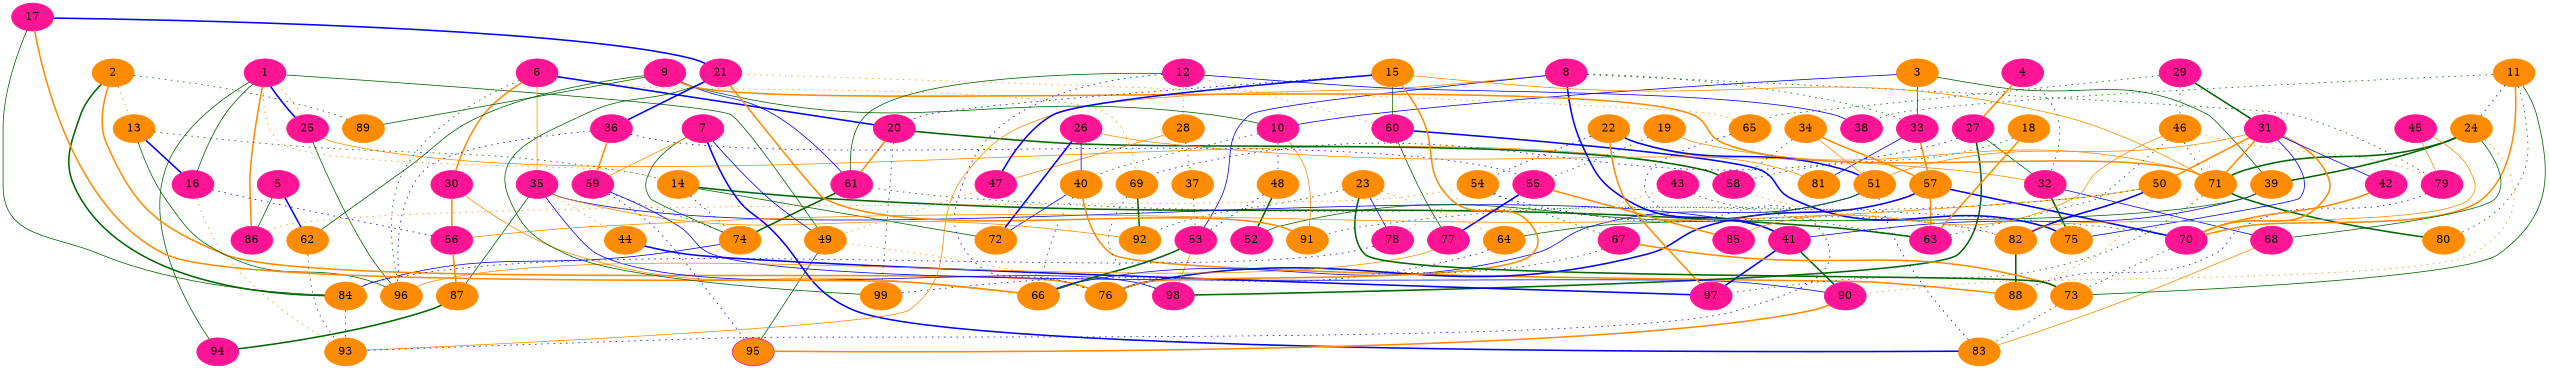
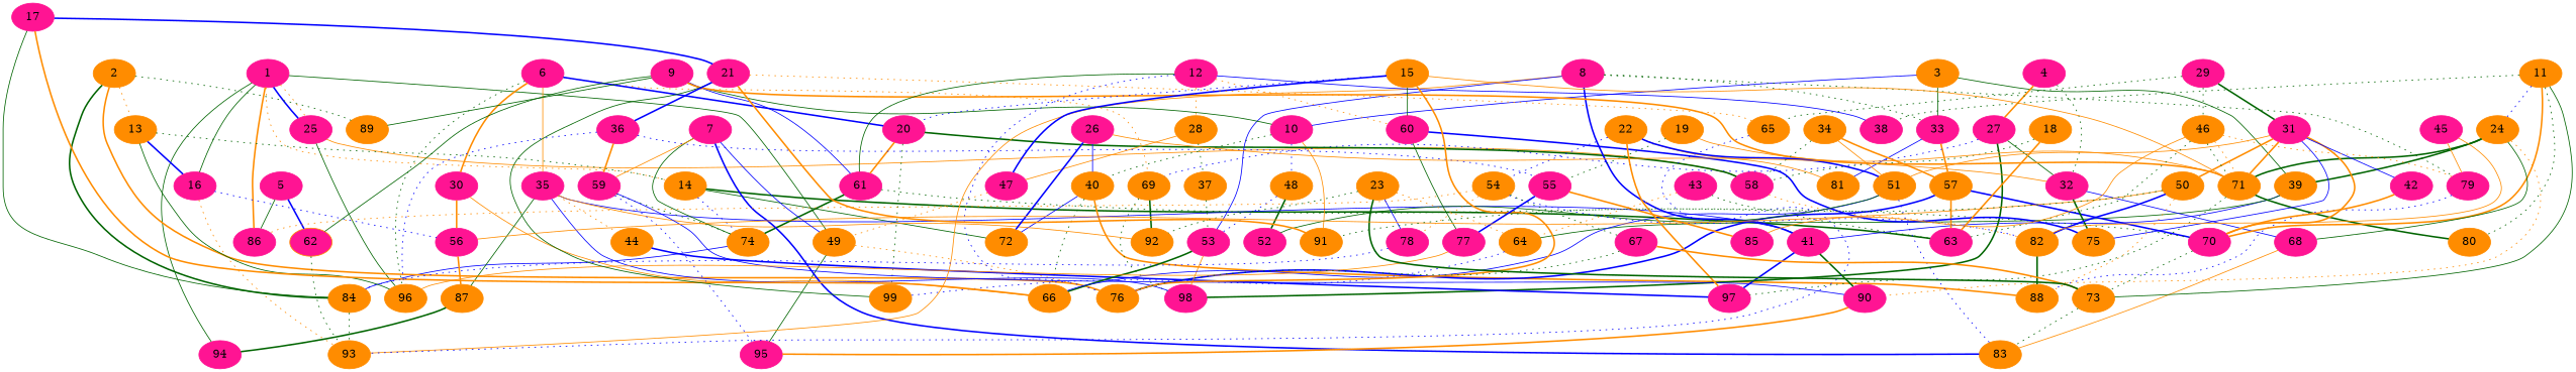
  graph {
    node [color=deeppink style=filled]
    edge [color=darkgreen style=dotted]
    14 [color=darkorange]
    1
    16
    25
    49 [color=darkorange]
    86
    94
    74 [color=darkorange]
    63
    72 [color=darkorange]
    93 [color=darkorange]
    56
    96 [color=darkorange]
    58
    76 [color=darkorange]
-   95 [fillcolor=darkorange]
+   95
    2 [color=darkorange]
    13 [color=darkorange]
    84 [color=darkorange]
    89 [color=darkorange]
    3 [color=darkorange]
    10
    33
    39 [color=darkorange]
    40 [color=darkorange]
    48 [color=darkorange]
    91 [color=darkorange]
    81 [color=darkorange]
    57 [color=darkorange]
    41
    64 [color=darkorange]
    4
    27
    32
    69 [color=darkorange]
    98
    68
    75 [color=darkorange]
    5
-   62 [color=darkorange]
+   62 [color=darkorange fillcolor=deeppink]
    6
    20
    30
    35
    61
    99 [color=darkorange]
    66 [color=darkorange]
    92 [color=darkorange]
    44 [color=darkorange]
    87 [color=darkorange]
    7
    59
    83 [color=darkorange]
    90
    8
    53
    79
    97
    88 [color=darkorange]
    9
    71 [color=darkorange]
    70
    80 [color=darkorange]
    52
    11 [color=darkorange]
    24 [color=darkorange]
    38
    73 [color=darkorange]
    12
    28 [color=darkorange]
    60
    47
    37 [color=darkorange]
    51 [color=darkorange]
    77
    15 [color=darkorange]
    17
    21
    36
    65 [color=darkorange]
    18 [color=darkorange]
    82 [color=darkorange]
    19 [color=darkorange]
    55
    85
    22 [color=darkorange]
    54 [color=darkorange]
    78
    67
    23 [color=darkorange]
    26
    29
    31
    46 [color=darkorange]
    42
    50 [color=darkorange]
    34 [color=darkorange]
    43
    45
    14 -- 74 [color=blue]
    14 -- 63 [style=bold]
    14 -- 72 [style=solid]
    1 -- 14 [color=darkorange]
    1 -- 16 [style=solid]
    1 -- 25 [color=blue style=bold]
    1 -- 25 [color=darkorange]
    1 -- 49 [style=solid]
    1 -- 86 [color=darkorange style=bold]
    1 -- 94 [style=solid]
    16 -- 93 [color=darkorange]
    16 -- 56 [color=blue]
    25 -- 96 [style=solid]
    25 -- 58 [color=darkorange style=solid]
    49 -- 76 [color=darkorange]
    49 -- 95 [style=solid]
    74 -- 84 [color=blue style=solid]
    56 -- 87 [color=darkorange style=bold]
    58 -- 82 [color=darkorange]
    2 -- 76 [color=darkorange style=bold]
    2 -- 13 [color=darkorange]
    2 -- 84 [style=bold]
    2 -- 89
    13 -- 14
    13 -- 16 [color=blue style=bold]
    13 -- 96 [style=solid]
    84 -- 93
    3 -- 10 [color=blue style=solid]
    3 -- 33 [style=solid]
    3 -- 39 [style=solid]
    10 -- 40
    10 -- 48 [color=blue]
    10 -- 91 [color=darkorange style=solid]
    33 -- 81 [color=blue style=solid]
    33 -- 57 [color=darkorange style=bold]
    39 -- 41 [color=blue style=solid]
    39 -- 64 [style=solid]
    40 -- 72 [color=blue style=solid]
    40 -- 66
    40 -- 88 [color=darkorange style=bold]
    48 -- 53 [color=blue]
    48 -- 52 [style=bold]
    57 -- 63 [color=darkorange style=bold]
    57 -- 76 [color=blue style=bold]
    57 -- 70 [color=blue style=bold]
    41 -- 90 [style=bold]
    41 -- 97 [color=blue style=bold]
    64 -- 99 [color=blue]
    4 -- 27 [color=darkorange style=bold]
    4 -- 32
    27 -- 32 [style=solid]
    27 -- 69 [color=blue]
    27 -- 98 [style=bold]
    32 -- 68 [color=blue style=solid]
    32 -- 75 [style=bold]
    69 -- 98
    69 -- 92 [style=bold]
    68 -- 83 [color=darkorange style=solid]
    5 -- 86 [style=solid]
    5 -- 62 [color=blue style=bold]
    62 -- 93
    6 -- 96
    6 -- 69 [color=darkorange]
    6 -- 20 [color=blue style=bold]
    6 -- 30 [color=darkorange style=bold]
    6 -- 35 [color=darkorange style=solid]
    20 -- 58 [style=bold]
    20 -- 61 [color=darkorange style=bold]
    20 -- 99
    30 -- 56 [color=darkorange style=bold]
    30 -- 66 [color=darkorange style=solid]
    35 -- 41 [color=blue style=solid]
    35 -- 98 [color=blue style=solid]
    35 -- 92 [color=darkorange style=solid]
    35 -- 44 [color=darkorange]
    35 -- 87 [style=solid]
    61 -- 74 [style=bold]
    61 -- 70
    44 -- 97 [color=blue style=bold]
    87 -- 94 [style=bold]
    7 -- 49 [color=blue style=solid]
    7 -- 74 [style=solid]
    7 -- 59 [color=darkorange style=solid]
    7 -- 83 [color=blue style=bold]
    59 -- 74
    59 -- 95 [color=blue]
    59 -- 90 [color=blue style=solid]
    90 -- 95 [color=darkorange style=bold]
    8 -- 93 [color=darkorange style=solid]
    8 -- 33
    8 -- 41 [color=blue style=bold]
    8 -- 53 [color=blue style=solid]
    8 -- 79
    53 -- 98 [color=darkorange style=solid]
    53 -- 66 [style=bold]
    79 -- 88 [color=blue]
    9 -- 89 [style=solid]
    9 -- 10 [style=solid]
    9 -- 62 [style=solid]
    9 -- 61 [color=blue style=solid]
    9 -- 71 [color=darkorange style=bold]
    71 -- 97
    71 -- 80 [style=bold]
    70 -- 73
    11 -- 70 [color=darkorange style=bold]
    11 -- 80
    11 -- 24 [color=blue]
    11 -- 38
    11 -- 73 [style=solid]
    24 -- 39 [style=bold]
    24 -- 68 [style=solid]
    24 -- 90 [color=darkorange]
    24 -- 71 [style=bold]
    73 -- 83
    12 -- 76 [color=blue]
    12 -- 61 [style=solid]
    12 -- 38 [color=blue style=solid]
    12 -- 28 [color=darkorange]
    12 -- 60 [color=darkorange]
    28 -- 47 [color=darkorange style=solid]
    28 -- 37
    60 -- 75 [color=blue style=bold]
    60 -- 77 [style=solid]
    47 -- 49 [color=darkorange]
    37 -- 53
    51 -- 66 [color=blue style=solid]
    51 -- 83 [color=blue]
    51 -- 52 [style=solid]
    77 -- 96 [color=darkorange style=solid]
    15 -- 76 [color=darkorange style=bold]
    15 -- 20 [color=blue]
    15 -- 71 [color=darkorange style=solid]
    15 -- 60 [style=solid]
    15 -- 47 [color=blue style=bold]
    17 -- 84 [style=solid]
    17 -- 66 [color=darkorange style=bold]
    17 -- 21 [color=blue style=bold]
    21 -- 91 [color=darkorange style=bold]
    21 -- 99 [style=solid]
    21 -- 36 [color=blue style=bold]
    21 -- 65 [color=darkorange]
    36 -- 96 [color=blue]
    36 -- 59 [color=darkorange style=bold]
    36 -- 55 [color=blue]
    65 -- 93 [color=blue]
    18 -- 63 [color=darkorange style=bold]
    18 -- 58
    82 -- 88 [style=bold]
    19 -- 71 [color=darkorange style=solid]
    19 -- 55
    55 -- 77 [color=blue style=bold]
    55 -- 85 [color=darkorange style=bold]
    22 -- 81 [color=darkorange style=solid]
    22 -- 97 [color=darkorange style=bold]
    22 -- 51 [color=blue style=bold]
    22 -- 54 [color=blue]
    54 -- 86 [color=darkorange]
    54 -- 82 [color=blue]
    54 -- 78 [color=darkorange]
    54 -- 67
    78 -- 84 [color=blue]
    67 -- 76
    67 -- 73 [color=darkorange style=bold]
    23 -- 64 [color=darkorange]
    23 -- 92
    23 -- 73 [style=bold]
    23 -- 78 [color=blue style=solid]
    26 -- 72 [color=blue style=bold]
    26 -- 40 [color=blue style=solid]
    26 -- 32 [color=darkorange style=solid]
    29 -- 65
    29 -- 31 [style=bold]
    29 -- 46
    31 -- 75 [color=blue style=solid]
    31 -- 71 [color=darkorange style=bold]
    31 -- 70 [color=darkorange style=bold]
    31 -- 51 [color=darkorange style=solid]
    31 -- 42 [color=blue style=solid]
    31 -- 50 [color=darkorange style=bold]
    46 -- 63
    46 -- 79 [color=darkorange]
    46 -- 71
    46 -- 71 [color=darkorange]
    46 -- 85 [color=darkorange style=solid]
    42 -- 70 [color=darkorange style=bold]
    50 -- 56 [color=darkorange style=solid]
    50 -- 91
    50 -- 88 [color=darkorange]
    50 -- 82 [color=blue style=bold]
    34 -- 58
    34 -- 57 [color=darkorange style=bold]
    34 -- 51 [color=darkorange style=solid]
    43 -- 63
    43 -- 64 [color=darkorange]
    45 -- 79 [color=darkorange style=solid]
    45 -- 82 [color=darkorange style=solid]
  }
